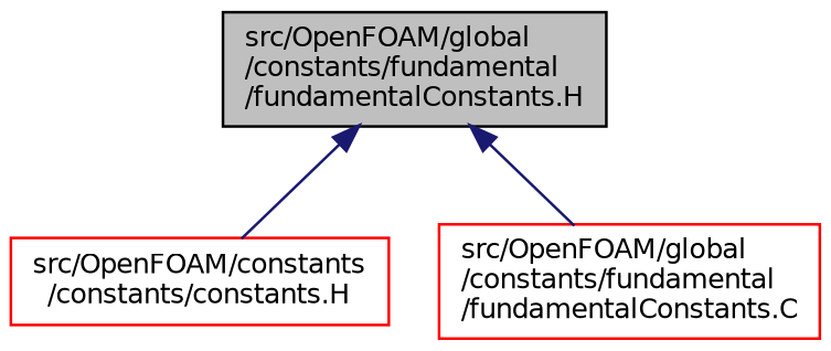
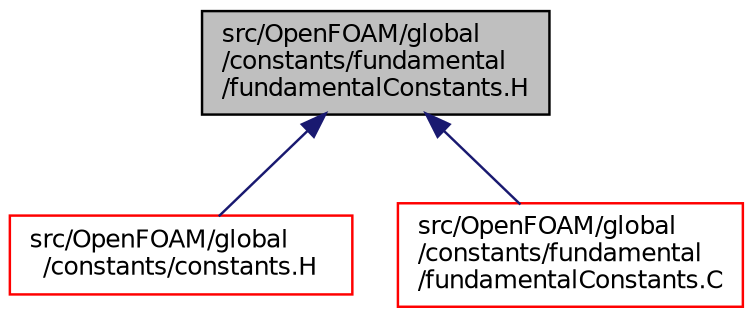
  digraph {
    node [color=red fontname=Helvetica fontsize=10 shape=record]
    edge [color=midnightblue dir=back fontname=Helvetica fontsize=10 labelfontname=Helvetica labelfontsize=10 style=solid]
    n1 [color=black fillcolor=grey75 fontcolor=black height=0.2 label="src/OpenFOAM/global\l/constants/fundamental\l/fundamentalConstants.H" style=filled width=0.4]
-   n2 [height=0.2 label="src/OpenFOAM/constants\l/constants/constants.H" width=0.4]
+   n2 [height=0.2 label="src/OpenFOAM/global\l/constants/constants.H" width=0.4]
    n3 [height=0.2 label="src/OpenFOAM/global\l/constants/fundamental\l/fundamentalConstants.C" width=0.4]
    n1 -> n2
    n1 -> n3
  }
